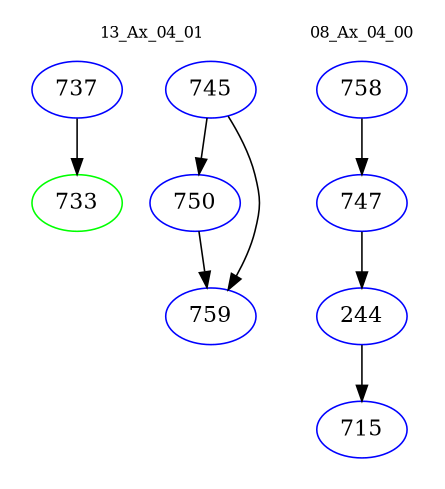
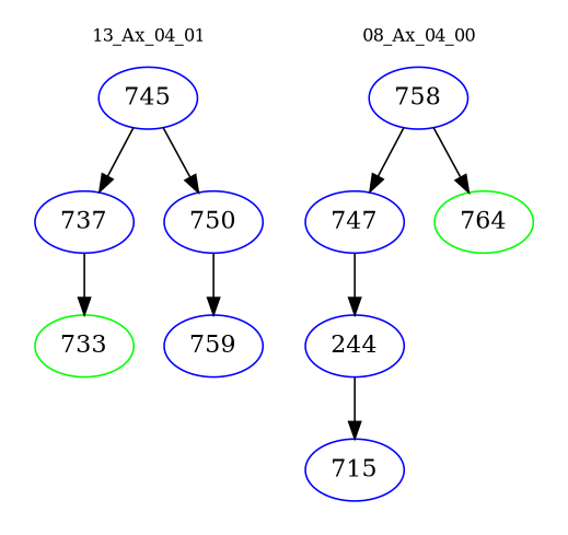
  digraph {
    node [color=blue]
    edge [color=black]
    n1 [label=745]
    n2 [label=737]
    n3 [label=750]
    n4 [color=green label=733]
    n5 [label=759]
    n6 [label=747]
    n7 [label=244]
    n8 [label=758]
    n9 [label=715]
+   n10 [color=green label=764]
    subgraph cluster_1 {
      color=white
      fontsize=10
      label="13_Ax_04_01"
      n1
      n2
      n3
      n4
      n5
    }
    subgraph cluster_2 {
      color=white
      fontsize=10
      label="08_Ax_04_00"
      n6
      n7
      n8
      n9
+     n10
    }
-   n1 -> n5
+   n1 -> n2
    n1 -> n3
    n2 -> n4
    n3 -> n5
    n6 -> n7
    n7 -> n9
    n8 -> n6
+   n8 -> n10
  }
